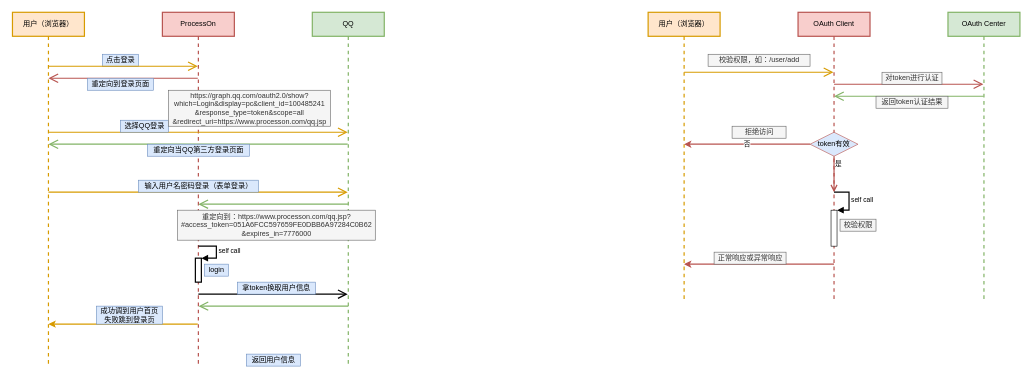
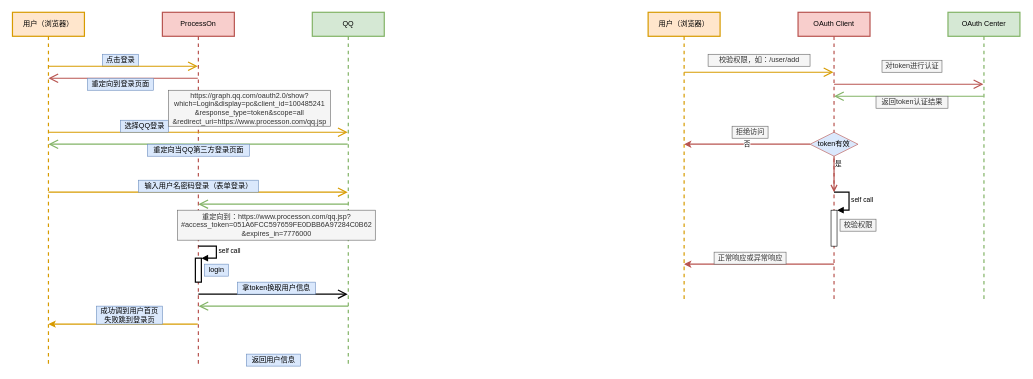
  <mxCell id="0" />
  <mxCell id="1" parent="0" />
  <mxCell id="2" value="用户（浏览器）" style="shape=umlLifeline;perimeter=lifelinePerimeter;whiteSpace=wrap;html=1;container=1;collapsible=0;recursiveResize=0;outlineConnect=0;fillColor=#ffe6cc;strokeColor=#d79b00;strokeWidth=2;" parent="1" vertex="1"><mxGeometry x="20" y="20" width="120" height="590" as="geometry" /></mxCell>
  <mxCell id="3" value="ProcessOn" style="shape=umlLifeline;perimeter=lifelinePerimeter;whiteSpace=wrap;html=1;container=1;collapsible=0;recursiveResize=0;outlineConnect=0;fillColor=#f8cecc;strokeColor=#b85450;strokeWidth=2;" parent="1" vertex="1"><mxGeometry x="270" y="20" width="120" height="590" as="geometry" /></mxCell>
  <mxCell id="4" value="" style="endArrow=open;endFill=1;endSize=12;html=1;strokeWidth=2;" parent="3" target="5" edge="1"><mxGeometry width="160" relative="1" as="geometry"><mxPoint x="60" y="470" as="sourcePoint" /><mxPoint x="220" y="470" as="targetPoint" /></mxGeometry></mxCell>
  <mxCell id="5" value="QQ" style="shape=umlLifeline;perimeter=lifelinePerimeter;whiteSpace=wrap;html=1;container=1;collapsible=0;recursiveResize=0;outlineConnect=0;fillColor=#d5e8d4;strokeColor=#82b366;strokeWidth=2;" parent="1" vertex="1"><mxGeometry x="520" y="20" width="120" height="590" as="geometry" /></mxCell>
  <mxCell id="6" value="点击登录" style="text;html=1;resizable=0;autosize=1;align=center;verticalAlign=middle;points=[];fillColor=#dae8fc;strokeColor=#6c8ebf;rounded=0;" parent="1" vertex="1"><mxGeometry x="170" y="90" width="60" height="20" as="geometry" /></mxCell>
  <mxCell id="7" value="" style="endArrow=open;endFill=1;endSize=12;html=1;strokeWidth=2;fillColor=#ffe6cc;strokeColor=#d79b00;" parent="1" source="2" target="3" edge="1"><mxGeometry width="160" relative="1" as="geometry"><mxPoint x="100" y="100" as="sourcePoint" /><mxPoint x="260" y="100" as="targetPoint" /><Array as="points"><mxPoint x="170" y="110" /></Array></mxGeometry></mxCell>
  <mxCell id="8" value="" style="endArrow=open;endFill=1;endSize=12;html=1;strokeWidth=2;fillColor=#f8cecc;strokeColor=#b85450;" parent="1" source="3" target="2" edge="1"><mxGeometry width="160" relative="1" as="geometry"><mxPoint x="290" y="160" as="sourcePoint" /><mxPoint x="730" y="280" as="targetPoint" /><Array as="points"><mxPoint x="200" y="130" /><mxPoint x="150" y="130" /></Array></mxGeometry></mxCell>
  <mxCell id="9" value="重定向到登录页面" style="text;html=1;resizable=0;autosize=1;align=center;verticalAlign=middle;points=[];fillColor=#dae8fc;strokeColor=#6c8ebf;rounded=0;" parent="1" vertex="1"><mxGeometry x="145" y="130" width="110" height="20" as="geometry" /></mxCell>
  <mxCell id="10" value="" style="endArrow=open;endFill=1;endSize=12;html=1;strokeWidth=2;fillColor=#ffe6cc;strokeColor=#d79b00;" parent="1" source="2" target="5" edge="1"><mxGeometry width="160" relative="1" as="geometry"><mxPoint x="80" y="200" as="sourcePoint" /><mxPoint x="329" y="200" as="targetPoint" /><Array as="points"><mxPoint x="170" y="220" /></Array></mxGeometry></mxCell>
  <mxCell id="11" value="选择QQ登录" style="text;html=1;resizable=0;autosize=1;align=center;verticalAlign=middle;points=[];fillColor=#dae8fc;strokeColor=#6c8ebf;rounded=0;" parent="1" vertex="1"><mxGeometry x="200" y="200" width="80" height="20" as="geometry" /></mxCell>
  <mxCell id="12" value="https://graph.qq.com/oauth2.0/show?&lt;br&gt;which=Login&amp;amp;display=pc&amp;amp;client_id=100485241&lt;br&gt;&amp;amp;response_type=token&amp;amp;scope=all&lt;br&gt;&amp;amp;redirect_uri=https://www.processon.com/qq.jsp" style="text;html=1;resizable=0;autosize=1;align=center;verticalAlign=middle;points=[];fillColor=#f5f5f5;strokeColor=#666666;rounded=0;fontColor=#333333;" parent="1" vertex="1"><mxGeometry x="280" y="150" width="270" height="60" as="geometry" /></mxCell>
  <mxCell id="13" value="" style="endArrow=open;endFill=1;endSize=12;html=1;strokeWidth=2;fillColor=#d5e8d4;strokeColor=#82b366;" parent="1" source="5" target="2" edge="1"><mxGeometry width="160" relative="1" as="geometry"><mxPoint x="579" y="250" as="sourcePoint" /><mxPoint x="330" y="250" as="targetPoint" /><Array as="points"><mxPoint x="420" y="240" /></Array></mxGeometry></mxCell>
  <mxCell id="14" value="重定向当QQ第三方登录页面" style="text;html=1;resizable=0;autosize=1;align=center;verticalAlign=middle;points=[];fillColor=#dae8fc;strokeColor=#6c8ebf;rounded=0;" parent="1" vertex="1"><mxGeometry x="245" y="240" width="170" height="20" as="geometry" /></mxCell>
  <mxCell id="15" value="" style="endArrow=open;endFill=1;endSize=12;html=1;strokeWidth=2;fillColor=#ffe6cc;strokeColor=#d79b00;" parent="1" target="5" edge="1"><mxGeometry width="160" relative="1" as="geometry"><mxPoint x="80" y="320" as="sourcePoint" /><mxPoint x="329" y="320" as="targetPoint" /><Array as="points"><mxPoint x="170" y="320" /></Array></mxGeometry></mxCell>
  <mxCell id="16" value="输入用户名密码登录（表单登录）" style="text;html=1;resizable=0;autosize=1;align=center;verticalAlign=middle;points=[];fillColor=#dae8fc;strokeColor=#6c8ebf;rounded=0;" parent="1" vertex="1"><mxGeometry x="230" y="300" width="200" height="20" as="geometry" /></mxCell>
  <mxCell id="17" value="" style="endArrow=open;endFill=1;endSize=12;html=1;strokeWidth=2;fillColor=#d5e8d4;strokeColor=#82b366;" parent="1" edge="1"><mxGeometry width="160" relative="1" as="geometry"><mxPoint x="579.5" y="340" as="sourcePoint" /><mxPoint x="330" y="340" as="targetPoint" /></mxGeometry></mxCell>
  <mxCell id="18" value="重定向到：https://www.processon.com/qq.jsp?&lt;br&gt;#access_token=051A6FCC597659FE0DBB6A97284C0B62&lt;br&gt;&amp;amp;expires_in=7776000" style="text;html=1;align=center;verticalAlign=middle;resizable=0;points=[];autosize=1;fillColor=#f5f5f5;strokeColor=#666666;fontColor=#333333;" parent="1" vertex="1"><mxGeometry x="295" y="350" width="330" height="50" as="geometry" /></mxCell>
  <mxCell id="19" value="" style="endArrow=open;endFill=1;endSize=12;html=1;strokeWidth=2;fillColor=#d5e8d4;strokeColor=#82b366;" parent="1" edge="1"><mxGeometry width="160" relative="1" as="geometry"><mxPoint x="579.75" y="510" as="sourcePoint" /><mxPoint x="330.25" y="510" as="targetPoint" /></mxGeometry></mxCell>
  <mxCell id="20" value="返回用户信息" style="text;html=1;align=center;verticalAlign=middle;resizable=0;points=[];autosize=1;fillColor=#dae8fc;strokeColor=#6c8ebf;" parent="1" vertex="1"><mxGeometry x="410" y="590" width="90" height="20" as="geometry" /></mxCell>
  <mxCell id="21" value="" style="html=1;points=[];perimeter=orthogonalPerimeter;strokeWidth=2;" parent="1" vertex="1"><mxGeometry x="325" y="430" width="10" height="40" as="geometry" /></mxCell>
  <mxCell id="22" value="self call" style="edgeStyle=orthogonalEdgeStyle;html=1;align=left;spacingLeft=2;endArrow=block;rounded=0;entryX=1;entryY=0;strokeWidth=2;" parent="1" target="21" edge="1"><mxGeometry relative="1" as="geometry"><mxPoint x="330" y="410" as="sourcePoint" /><Array as="points"><mxPoint x="360" y="410" /><mxPoint x="360" y="430" /></Array></mxGeometry></mxCell>
  <mxCell id="23" value="login" style="text;html=1;align=center;verticalAlign=middle;resizable=0;points=[];autosize=1;fillColor=#dae8fc;strokeColor=#6c8ebf;" parent="1" vertex="1"><mxGeometry x="340" y="440" width="40" height="20" as="geometry" /></mxCell>
  <mxCell id="24" value="拿token换取用户信息" style="text;html=1;align=center;verticalAlign=middle;resizable=0;points=[];autosize=1;fillColor=#dae8fc;strokeColor=#6c8ebf;" parent="1" vertex="1"><mxGeometry x="395" y="470" width="130" height="20" as="geometry" /></mxCell>
  <mxCell id="25" style="edgeStyle=orthogonalEdgeStyle;rounded=0;orthogonalLoop=1;jettySize=auto;html=1;strokeWidth=2;fillColor=#ffe6cc;strokeColor=#d79b00;" parent="1" source="3" target="2" edge="1"><mxGeometry relative="1" as="geometry"><mxPoint x="290" y="540" as="sourcePoint" /><Array as="points"><mxPoint x="200" y="540" /><mxPoint x="200" y="540" /></Array></mxGeometry></mxCell>
  <mxCell id="26" value="成功调到用户首页&lt;br&gt;失败跳到登录页" style="text;html=1;align=center;verticalAlign=middle;resizable=0;points=[];autosize=1;fillColor=#dae8fc;strokeColor=#6c8ebf;" parent="1" vertex="1"><mxGeometry x="160" y="510" width="110" height="30" as="geometry" /></mxCell>
  <mxCell id="27" value="用户（浏览器）" style="shape=umlLifeline;perimeter=lifelinePerimeter;whiteSpace=wrap;html=1;container=1;collapsible=0;recursiveResize=0;outlineConnect=0;fillColor=#ffe6cc;strokeColor=#d79b00;strokeWidth=2;" parent="1" vertex="1"><mxGeometry x="1080" y="20" width="120" height="480" as="geometry" /></mxCell>
  <mxCell id="28" value="OAuth Client" style="shape=umlLifeline;perimeter=lifelinePerimeter;whiteSpace=wrap;html=1;container=1;collapsible=0;recursiveResize=0;outlineConnect=0;fillColor=#f8cecc;strokeColor=#b85450;strokeWidth=2;" parent="1" vertex="1"><mxGeometry x="1330" y="20" width="120" height="480" as="geometry" /></mxCell>
  <mxCell id="29" value="token有效" style="rhombus;whiteSpace=wrap;html=1;fillColor=#dae8fc;strokeColor=#b85450;" parent="28" vertex="1"><mxGeometry x="20" y="200" width="80" height="40" as="geometry" /></mxCell>
  <mxCell id="30" value="是" style="edgeStyle=orthogonalEdgeStyle;html=1;align=left;verticalAlign=top;endArrow=open;endSize=8;strokeColor=#b85450;fillColor=#f8cecc;strokeWidth=2;" parent="28" source="29" edge="1"><mxGeometry x="-1" relative="1" as="geometry"><mxPoint x="60" y="300" as="targetPoint" /></mxGeometry></mxCell>
  <mxCell id="31" value="" style="html=1;points=[];perimeter=orthogonalPerimeter;" parent="28" vertex="1"><mxGeometry x="55" y="330" width="10" height="60" as="geometry" /></mxCell>
  <mxCell id="32" value="self call" style="edgeStyle=orthogonalEdgeStyle;html=1;align=left;spacingLeft=2;endArrow=block;rounded=0;entryX=1;entryY=0;strokeWidth=2;" parent="28" target="31" edge="1"><mxGeometry relative="1" as="geometry"><mxPoint x="60" y="300" as="sourcePoint" /><Array as="points"><mxPoint x="85" y="300" /><mxPoint x="85" y="330" /><mxPoint x="65" y="330" /></Array></mxGeometry></mxCell>
  <mxCell id="33" value="OAuth Center" style="shape=umlLifeline;perimeter=lifelinePerimeter;whiteSpace=wrap;html=1;container=1;collapsible=0;recursiveResize=0;outlineConnect=0;fillColor=#d5e8d4;strokeColor=#82b366;strokeWidth=2;" parent="1" vertex="1"><mxGeometry x="1580" y="20" width="120" height="480" as="geometry" /></mxCell>
  <mxCell id="34" value="" style="endArrow=open;endFill=1;endSize=12;html=1;strokeWidth=2;fillColor=#ffe6cc;strokeColor=#d79b00;" parent="1" source="27" target="28" edge="1"><mxGeometry width="160" relative="1" as="geometry"><mxPoint x="1140" y="130" as="sourcePoint" /><mxPoint x="1300" y="130" as="targetPoint" /><Array as="points"><mxPoint x="1170" y="120" /></Array></mxGeometry></mxCell>
  <mxCell id="35" value="校验权限，如：/user/add" style="text;html=1;align=center;verticalAlign=middle;resizable=0;points=[];autosize=1;fillColor=#f5f5f5;strokeColor=#666666;fontColor=#333333;" parent="1" vertex="1"><mxGeometry x="1180" y="90" width="170" height="20" as="geometry" /></mxCell>
  <mxCell id="36" value="" style="endArrow=open;endFill=1;endSize=12;html=1;strokeWidth=2;fillColor=#f8cecc;strokeColor=#b85450;" parent="1" edge="1"><mxGeometry width="160" relative="1" as="geometry"><mxPoint x="1390" y="140" as="sourcePoint" /><mxPoint x="1639" y="140" as="targetPoint" /><Array as="points"><mxPoint x="1420" y="140" /></Array></mxGeometry></mxCell>
- <mxCell id="37" value="对token进行认证" style="text;html=1;align=center;verticalAlign=middle;resizable=0;points=[];autosize=1;fillColor=#f5f5f5;strokeColor=#666666;fontColor=#333333;" parent="1" vertex="1"><mxGeometry x="1470" y="120" width="100" height="20" as="geometry" /></mxCell>
+ <mxCell id="37" value="对token进行认证" style="text;html=1;align=center;verticalAlign=middle;resizable=0;points=[];autosize=1;fillColor=#f5f5f5;strokeColor=#666666;fontColor=#333333;" parent="1" vertex="1"><mxGeometry x="1470" y="100" width="100" height="20" as="geometry" /></mxCell>
  <mxCell id="38" value="" style="endArrow=open;endFill=1;endSize=12;html=1;strokeWidth=2;fillColor=#d5e8d4;strokeColor=#82b366;" parent="1" edge="1"><mxGeometry width="160" relative="1" as="geometry"><mxPoint x="1639.5" y="160" as="sourcePoint" /><mxPoint x="1390" y="160" as="targetPoint" /></mxGeometry></mxCell>
  <mxCell id="39" value="返回token认证结果" style="text;html=1;align=center;verticalAlign=middle;resizable=0;points=[];autosize=1;fillColor=#f5f5f5;strokeColor=#666666;fontColor=#333333;" parent="1" vertex="1"><mxGeometry x="1460" y="160" width="120" height="20" as="geometry" /></mxCell>
  <mxCell id="40" value="否" style="edgeStyle=orthogonalEdgeStyle;rounded=0;orthogonalLoop=1;jettySize=auto;html=1;strokeWidth=2;fillColor=#f8cecc;strokeColor=#b85450;" parent="1" source="29" target="27" edge="1"><mxGeometry relative="1" as="geometry"><Array as="points"><mxPoint x="1210" y="240" /><mxPoint x="1210" y="240" /></Array></mxGeometry></mxCell>
- <mxCell id="41" value="拒绝访问" style="text;html=1;align=center;verticalAlign=middle;resizable=0;points=[];autosize=1;fillColor=#f5f5f5;strokeColor=#666666;fontColor=#333333;" parent="1" vertex="1"><mxGeometry x="1220" y="210" width="90" height="20" as="geometry" /></mxCell>
+ <mxCell id="41" value="拒绝访问" style="text;html=1;align=center;verticalAlign=middle;resizable=0;points=[];autosize=1;fillColor=#f5f5f5;strokeColor=#666666;fontColor=#333333;" parent="1" vertex="1"><mxGeometry x="1220" y="210" width="60" height="20" as="geometry" /></mxCell>
  <mxCell id="42" value="校验权限" style="text;html=1;align=center;verticalAlign=middle;resizable=0;points=[];autosize=1;fillColor=#f5f5f5;strokeColor=#666666;fontColor=#333333;" parent="1" vertex="1"><mxGeometry x="1400" y="365" width="60" height="20" as="geometry" /></mxCell>
  <mxCell id="43" value="" style="edgeStyle=orthogonalEdgeStyle;rounded=0;orthogonalLoop=1;jettySize=auto;html=1;strokeWidth=2;fillColor=#f8cecc;strokeColor=#b85450;" parent="1" target="27" edge="1"><mxGeometry relative="1" as="geometry"><mxPoint x="1390" y="440" as="sourcePoint" /><mxPoint x="1180" y="440" as="targetPoint" /><Array as="points"><mxPoint x="1250" y="440" /><mxPoint x="1250" y="440" /></Array></mxGeometry></mxCell>
  <mxCell id="44" value="正常响应或异常响应" style="text;html=1;align=center;verticalAlign=middle;resizable=0;points=[];autosize=1;fillColor=#f5f5f5;strokeColor=#666666;fontColor=#333333;" parent="1" vertex="1"><mxGeometry x="1190" y="420" width="120" height="20" as="geometry" /></mxCell>
